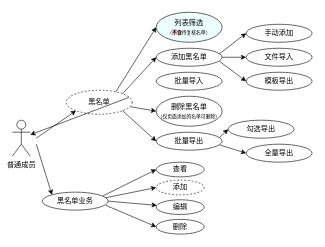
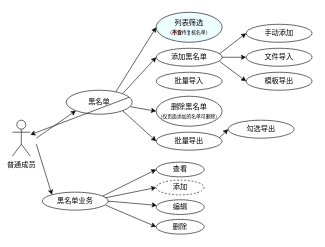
  <mxCell id="0" />
  <mxCell id="1" parent="0" />
  <mxCell id="2" value="普通成员" style="shape=umlActor;verticalLabelPosition=bottom;verticalAlign=top;html=1;outlineConnect=0;" parent="1" vertex="1"><mxGeometry x="20" y="200" width="30" height="60" as="geometry" /></mxCell>
- <mxCell id="3" value="黑名单" style="ellipse;whiteSpace=wrap;html=1;dashed=1;" parent="1" vertex="1"><mxGeometry x="110" y="150" width="110" height="40" as="geometry" /></mxCell>
+ <mxCell id="3" value="黑名单" style="ellipse;whiteSpace=wrap;html=1;" parent="1" vertex="1"><mxGeometry x="110" y="150" width="110" height="40" as="geometry" /></mxCell>
  <mxCell id="4" value="批量导入" style="ellipse;whiteSpace=wrap;html=1;" parent="1" vertex="1"><mxGeometry x="260" y="120" width="110" height="30" as="geometry" /></mxCell>
  <mxCell id="5" value="添加黑名单" style="ellipse;whiteSpace=wrap;html=1;" parent="1" vertex="1"><mxGeometry x="260" y="80" width="110" height="30" as="geometry" /></mxCell>
  <mxCell id="6" value="删除黑名单&lt;br&gt;&lt;font style=&quot;font-size: 8px;&quot;&gt;（仅页面添加的名单可删除）&lt;/font&gt;" style="ellipse;whiteSpace=wrap;html=1;" parent="1" vertex="1"><mxGeometry x="260" y="160" width="110" height="50" as="geometry" /></mxCell>
  <mxCell id="7" value="手动添加" style="ellipse;whiteSpace=wrap;html=1;" parent="1" vertex="1"><mxGeometry x="410" y="40" width="110" height="30" as="geometry" /></mxCell>
  <mxCell id="8" value="文件导入" style="ellipse;whiteSpace=wrap;html=1;" parent="1" vertex="1"><mxGeometry x="410" y="80" width="110" height="30" as="geometry" /></mxCell>
  <mxCell id="9" value="模板导出" style="ellipse;whiteSpace=wrap;html=1;" parent="1" vertex="1"><mxGeometry x="410" y="120" width="110" height="30" as="geometry" /></mxCell>
  <mxCell id="10" value="批量导出" style="ellipse;whiteSpace=wrap;html=1;" parent="1" vertex="1"><mxGeometry x="260" y="220" width="110" height="30" as="geometry" /></mxCell>
  <mxCell id="11" value="勾选导出" style="ellipse;whiteSpace=wrap;html=1;" parent="1" vertex="1"><mxGeometry x="380" y="200" width="110" height="30" as="geometry" /></mxCell>
- <mxCell id="12" value="全量导出" style="ellipse;whiteSpace=wrap;html=1;" parent="1" vertex="1"><mxGeometry x="410" y="240" width="110" height="30" as="geometry" /></mxCell>
  <mxCell id="13" value="" style="endArrow=classic;html=1;rounded=0;fontSize=8;exitX=1;exitY=0;exitDx=0;exitDy=0;entryX=0;entryY=0.5;entryDx=0;entryDy=0;" parent="1" source="3" target="5" edge="1"><mxGeometry width="50" height="50" relative="1" as="geometry"><mxPoint x="210" y="150" as="sourcePoint" /><mxPoint x="260" y="100" as="targetPoint" /></mxGeometry></mxCell>
  <mxCell id="14" value="" style="endArrow=classic;html=1;rounded=0;fontSize=8;exitX=0.951;exitY=0.298;exitDx=0;exitDy=0;exitPerimeter=0;" parent="1" source="3" target="2" edge="1"><mxGeometry width="50" height="50" relative="1" as="geometry"><mxPoint x="213.891" y="165.858" as="sourcePoint" /><mxPoint x="270" y="105" as="targetPoint" /></mxGeometry></mxCell>
  <mxCell id="15" value="" style="endArrow=classic;html=1;rounded=0;fontSize=8;exitX=0.974;exitY=0.689;exitDx=0;exitDy=0;entryX=0;entryY=0.5;entryDx=0;entryDy=0;exitPerimeter=0;" parent="1" source="3" target="6" edge="1"><mxGeometry width="50" height="50" relative="1" as="geometry"><mxPoint x="224.61" y="171.92" as="sourcePoint" /><mxPoint x="270" y="145" as="targetPoint" /></mxGeometry></mxCell>
  <mxCell id="16" value="" style="endArrow=classic;html=1;rounded=0;fontSize=8;exitX=1;exitY=1;exitDx=0;exitDy=0;entryX=0;entryY=0.5;entryDx=0;entryDy=0;" parent="1" source="3" target="10" edge="1"><mxGeometry width="50" height="50" relative="1" as="geometry"><mxPoint x="227.14" y="187.56" as="sourcePoint" /><mxPoint x="270" y="195" as="targetPoint" /></mxGeometry></mxCell>
  <mxCell id="17" value="" style="endArrow=classic;html=1;rounded=0;fontSize=8;exitX=0.957;exitY=0.315;exitDx=0;exitDy=0;entryX=0;entryY=0.5;entryDx=0;entryDy=0;exitPerimeter=0;" parent="1" source="5" target="7" edge="1"><mxGeometry width="50" height="50" relative="1" as="geometry"><mxPoint x="213.891" y="194.142" as="sourcePoint" /><mxPoint x="270" y="245" as="targetPoint" /></mxGeometry></mxCell>
  <mxCell id="18" value="" style="endArrow=classic;html=1;rounded=0;fontSize=8;exitX=1;exitY=0.5;exitDx=0;exitDy=0;" parent="1" source="5" target="8" edge="1"><mxGeometry width="50" height="50" relative="1" as="geometry"><mxPoint x="373.95" y="100.05" as="sourcePoint" /><mxPoint x="420" y="65" as="targetPoint" /></mxGeometry></mxCell>
  <mxCell id="19" value="" style="endArrow=classic;html=1;rounded=0;fontSize=8;exitX=0.962;exitY=0.731;exitDx=0;exitDy=0;entryX=0;entryY=0.5;entryDx=0;entryDy=0;exitPerimeter=0;" parent="1" source="5" target="9" edge="1"><mxGeometry width="50" height="50" relative="1" as="geometry"><mxPoint x="375.27" y="99.45" as="sourcePoint" /><mxPoint x="420" y="65" as="targetPoint" /></mxGeometry></mxCell>
  <mxCell id="20" value="" style="endArrow=classic;html=1;rounded=0;fontSize=8;exitX=0.957;exitY=0.315;exitDx=0;exitDy=0;entryX=0;entryY=0.5;entryDx=0;entryDy=0;exitPerimeter=0;" parent="1" source="10" target="11" edge="1"><mxGeometry width="50" height="50" relative="1" as="geometry"><mxPoint x="375.82" y="111.93" as="sourcePoint" /><mxPoint x="420" y="145" as="targetPoint" /></mxGeometry></mxCell>
- <mxCell id="21" value="" style="endArrow=classic;html=1;rounded=0;fontSize=8;exitX=0.962;exitY=0.71;exitDx=0;exitDy=0;entryX=0;entryY=0.5;entryDx=0;entryDy=0;exitPerimeter=0;" parent="1" source="10" target="12" edge="1"><mxGeometry width="50" height="50" relative="1" as="geometry"><mxPoint x="375.27" y="239.45" as="sourcePoint" /><mxPoint x="420" y="225" as="targetPoint" /></mxGeometry></mxCell>
  <mxCell id="22" value="黑名单业务" style="ellipse;whiteSpace=wrap;html=1;" parent="1" vertex="1"><mxGeometry x="70" y="320" width="110" height="30" as="geometry" /></mxCell>
  <mxCell id="23" value="" style="endArrow=classic;html=1;rounded=0;fontSize=8;exitX=0.957;exitY=0.315;exitDx=0;exitDy=0;entryX=0;entryY=0.5;entryDx=0;entryDy=0;exitPerimeter=0;" parent="1" source="22" target="29" edge="1"><mxGeometry width="50" height="50" relative="1" as="geometry"><mxPoint x="63.891" y="434.142" as="sourcePoint" /><mxPoint x="120" y="485" as="targetPoint" /></mxGeometry></mxCell>
  <mxCell id="24" value="" style="endArrow=classic;html=1;rounded=0;fontSize=8;exitX=1;exitY=0.5;exitDx=0;exitDy=0;" parent="1" source="22" target="30" edge="1"><mxGeometry width="50" height="50" relative="1" as="geometry"><mxPoint x="223.95" y="340.05" as="sourcePoint" /><mxPoint x="270" y="305" as="targetPoint" /></mxGeometry></mxCell>
  <mxCell id="25" value="" style="endArrow=classic;html=1;rounded=0;fontSize=8;exitX=0.962;exitY=0.731;exitDx=0;exitDy=0;entryX=0;entryY=0.5;entryDx=0;entryDy=0;exitPerimeter=0;" parent="1" source="22" target="31" edge="1"><mxGeometry width="50" height="50" relative="1" as="geometry"><mxPoint x="225.27" y="339.45" as="sourcePoint" /><mxPoint x="270" y="305" as="targetPoint" /></mxGeometry></mxCell>
  <mxCell id="26" value="" style="endArrow=classic;html=1;rounded=0;fontSize=8;entryX=0;entryY=1;entryDx=0;entryDy=0;" parent="1" target="3" edge="1"><mxGeometry width="50" height="50" relative="1" as="geometry"><mxPoint x="60" y="230" as="sourcePoint" /><mxPoint x="270" y="105" as="targetPoint" /></mxGeometry></mxCell>
  <mxCell id="27" value="" style="endArrow=classic;html=1;rounded=0;fontSize=8;entryX=0;entryY=0;entryDx=0;entryDy=0;" parent="1" target="22" edge="1"><mxGeometry width="50" height="50" relative="1" as="geometry"><mxPoint x="60" y="240" as="sourcePoint" /><mxPoint x="136.228" y="194.185" as="targetPoint" /></mxGeometry></mxCell>
  <mxCell id="28" value="" style="endArrow=classic;html=1;rounded=0;fontSize=8;exitX=0.752;exitY=0.065;exitDx=0;exitDy=0;entryX=0;entryY=0.5;entryDx=0;entryDy=0;exitPerimeter=0;" parent="1" source="3" target="34" edge="1"><mxGeometry width="50" height="50" relative="1" as="geometry"><mxPoint x="213.729" y="165.799" as="sourcePoint" /><mxPoint x="260" y="55" as="targetPoint" /></mxGeometry></mxCell>
  <mxCell id="29" value="添加" style="ellipse;whiteSpace=wrap;html=1;dashed=1;" parent="1" vertex="1"><mxGeometry x="260" y="300" width="80" height="24.545" as="geometry" /></mxCell>
  <mxCell id="30" value="编辑" style="ellipse;whiteSpace=wrap;html=1;" parent="1" vertex="1"><mxGeometry x="260" y="332.727" width="80" height="24.545" as="geometry" /></mxCell>
  <mxCell id="31" value="删除" style="ellipse;whiteSpace=wrap;html=1;" parent="1" vertex="1"><mxGeometry x="260" y="365.455" width="80" height="24.545" as="geometry" /></mxCell>
  <mxCell id="32" value="查看" style="ellipse;whiteSpace=wrap;html=1;" parent="1" vertex="1"><mxGeometry x="260" y="270" width="80" height="24.545" as="geometry" /></mxCell>
  <mxCell id="33" value="" style="endArrow=classic;html=1;rounded=0;fontSize=8;exitX=0.921;exitY=0.207;exitDx=0;exitDy=0;entryX=0;entryY=0.5;entryDx=0;entryDy=0;exitPerimeter=0;" parent="1" source="22" target="32" edge="1"><mxGeometry width="50" height="50" relative="1" as="geometry"><mxPoint x="225.27" y="339.45" as="sourcePoint" /><mxPoint x="270" y="322.273" as="targetPoint" /></mxGeometry></mxCell>
  <mxCell id="34" value="列表筛选&lt;br&gt;&lt;font style=&quot;font-size: 8px;&quot;&gt;（&lt;b style=&quot;background-color: rgb(255, 204, 204);&quot;&gt;不含&lt;/b&gt;待复核名单）&lt;/font&gt;" style="ellipse;whiteSpace=wrap;html=1;fillColor=#EDFEFF;" parent="1" vertex="1"><mxGeometry x="260" y="20" width="110" height="50" as="geometry" /></mxCell>
